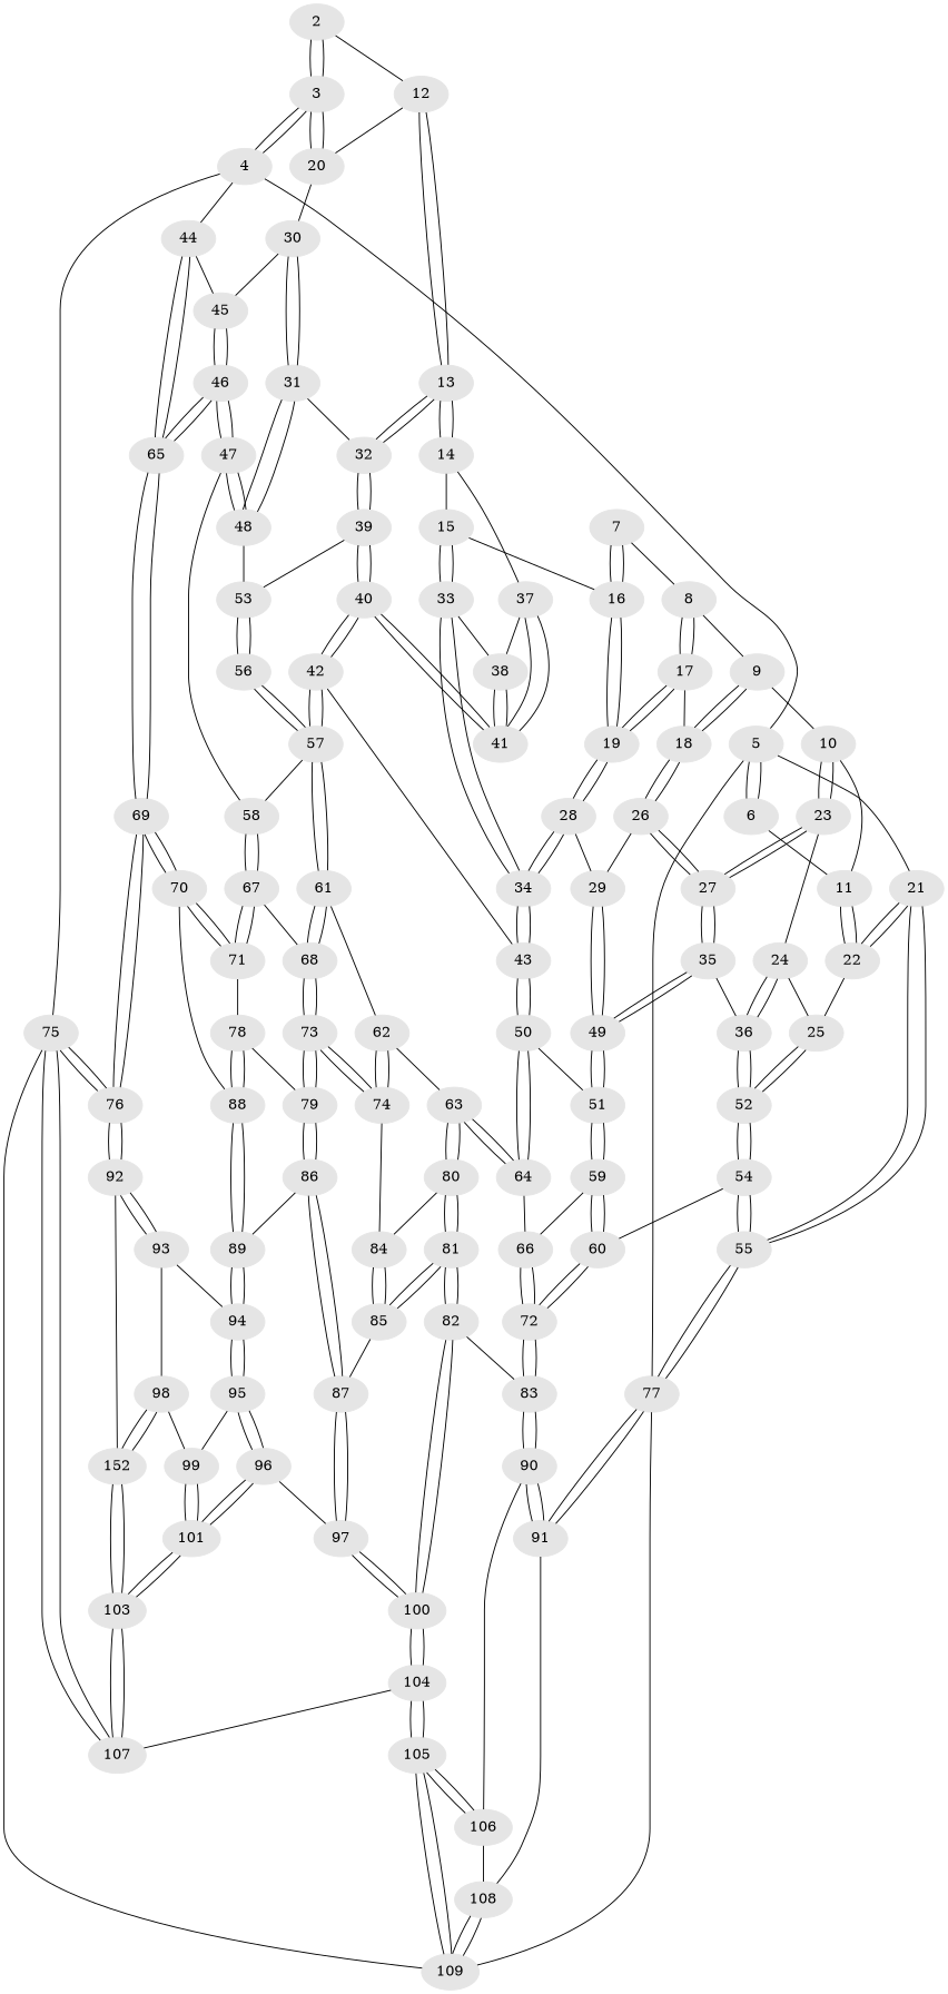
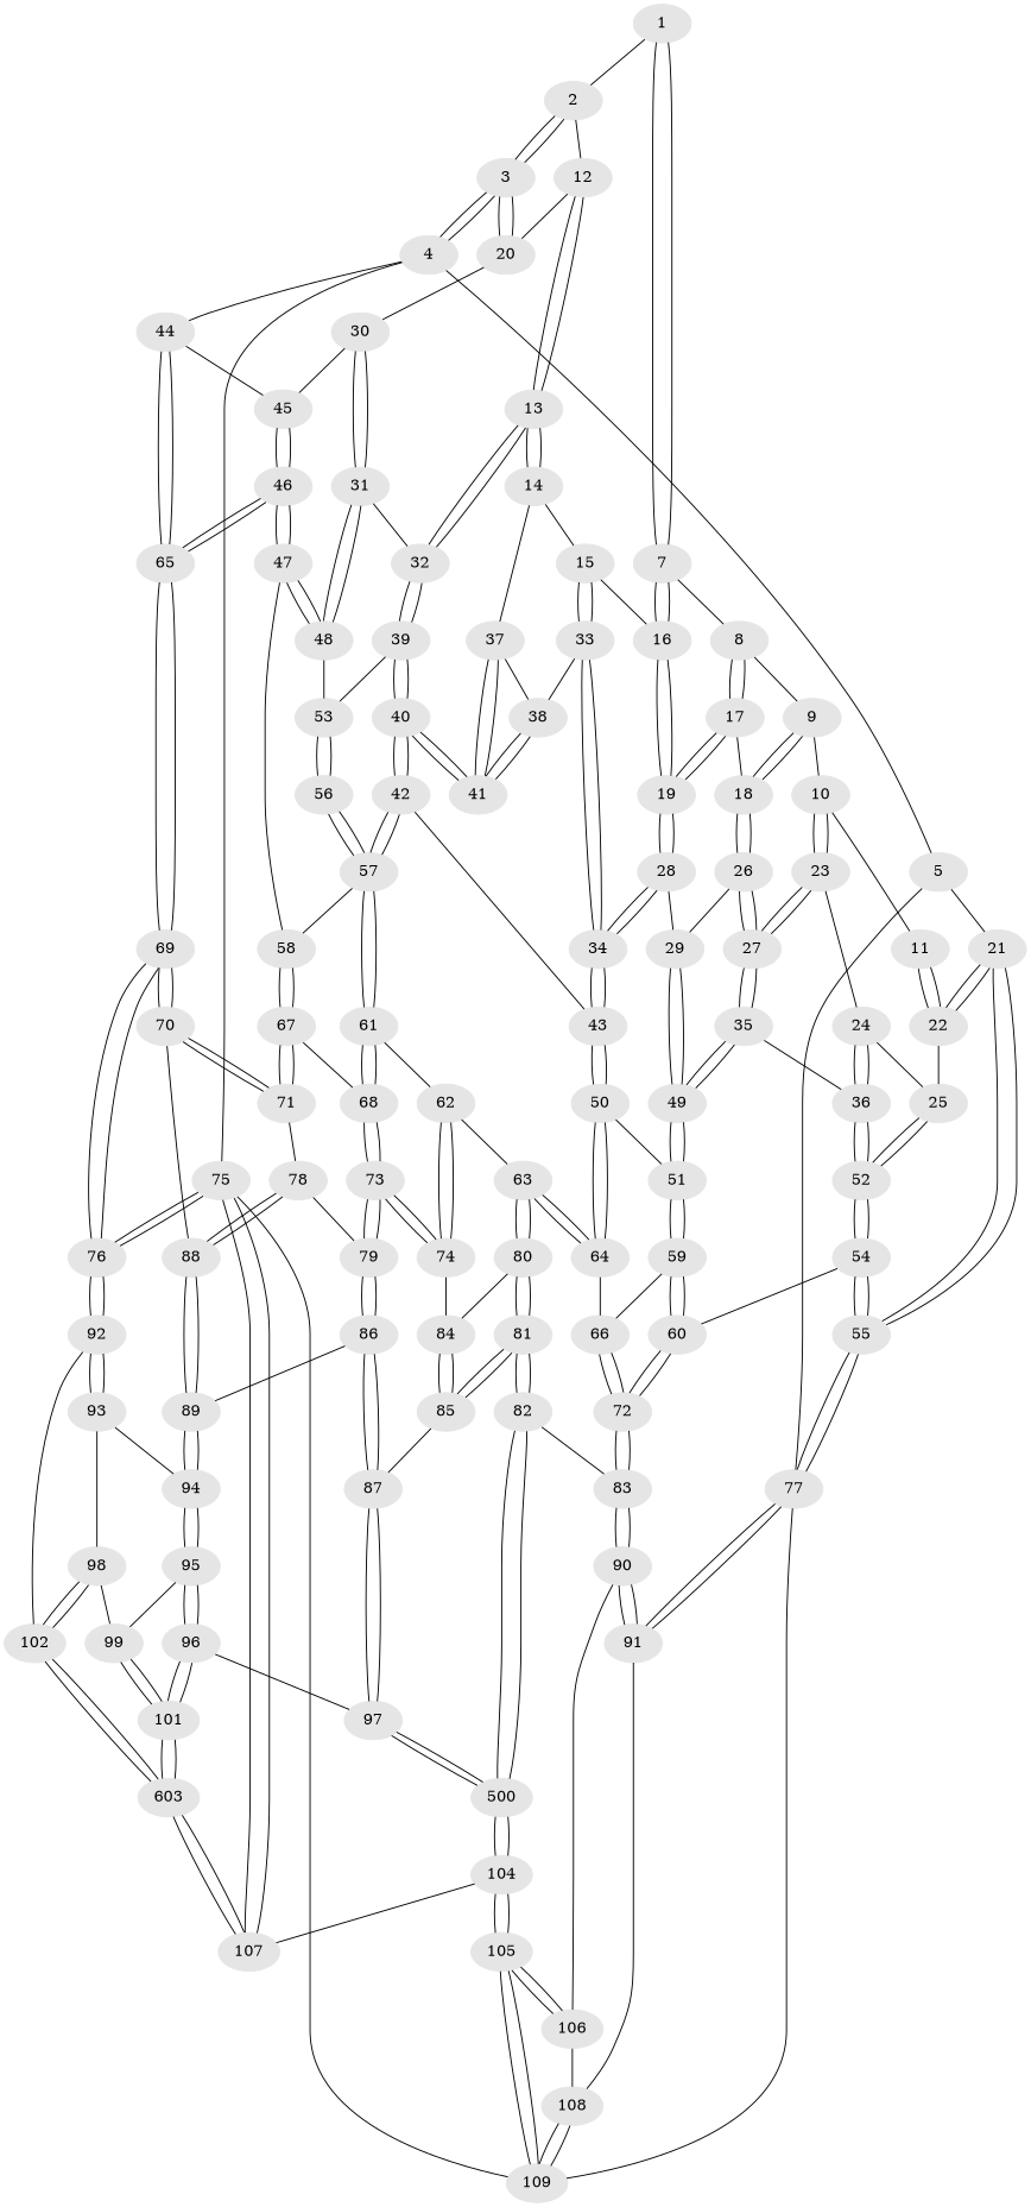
  graph {
    node [color=gray90 style=filled]
+   1
    2
    7
    3
    12
    8
    16
    4
    20
    13
    5
    44
    75
    30
-   6
    21
    77
    45
    65
    76
    107
    109
    11
    22
    55
    91
    9
    17
    19
    10
    18
    23
    26
    24
    27
    25
    14
    32
    15
    37
    39
    33
    38
    41
    34
    28
    29
    31
    52
    36
    35
    54
    49
    43
    51
    48
    46
    53
    40
    50
    42
    56
    57
    58
    61
    64
    69
    47
    67
    59
    66
    60
    72
    62
    68
    71
    83
    63
    74
    73
    80
    84
    81
    70
    78
    79
    88
    92
    89
    90
    86
    85
    93
-   102 [label=152]
+   102
    108
    87
    82
-   100
+   100 [label=500]
    104
    106
    97
    94
    95
    98
-   103
+   103 [label=603]
    99
    96
    101
    105
+   1 -- 2
+   1 -- 7
+   1 -- 7
    2 -- 3
    2 -- 3
    2 -- 12
    7 -- 8
    7 -- 16
    7 -- 16
    3 -- 4
    3 -- 4
    3 -- 20
    3 -- 20
    12 -- 20
    12 -- 13
    12 -- 13
    8 -- 9
    8 -- 17
    8 -- 17
    16 -- 19
    16 -- 19
    4 -- 5
    4 -- 44
    4 -- 75
    20 -- 30
    13 -- 14
    13 -- 14
    13 -- 32
    13 -- 32
-   5 -- 6
-   5 -- 6
    5 -- 21
    5 -- 77
    44 -- 45
    44 -- 65
    44 -- 65
    75 -- 76
    75 -- 76
    75 -- 107
    75 -- 107
    75 -- 109
    30 -- 45
    30 -- 31
    30 -- 31
-   6 -- 11
    21 -- 22
    21 -- 22
    21 -- 55
    21 -- 55
    77 -- 109
    77 -- 91
    77 -- 91
    45 -- 46
    45 -- 46
    65 -- 69
    65 -- 69
    76 -- 92
    76 -- 92
    11 -- 22
    11 -- 22
    22 -- 25
    55 -- 77
    55 -- 77
    91 -- 108
    9 -- 10
    9 -- 18
    9 -- 18
    17 -- 19
    17 -- 19
    17 -- 18
    19 -- 28
    19 -- 28
    10 -- 11
    10 -- 23
    10 -- 23
    18 -- 26
    18 -- 26
    23 -- 24
    23 -- 27
    23 -- 27
    26 -- 27
    26 -- 27
    26 -- 29
    24 -- 25
    24 -- 36
    24 -- 36
    27 -- 35
    27 -- 35
    25 -- 52
    25 -- 52
    14 -- 15
    14 -- 37
    32 -- 39
    32 -- 39
    15 -- 16
    15 -- 33
    15 -- 33
    37 -- 38
    37 -- 41
    37 -- 41
    39 -- 53
    39 -- 40
    39 -- 40
    33 -- 38
    33 -- 34
    33 -- 34
    38 -- 41
    38 -- 41
    34 -- 43
    34 -- 43
    28 -- 34
    28 -- 34
    28 -- 29
    29 -- 49
    29 -- 49
    31 -- 32
    31 -- 48
    31 -- 48
    52 -- 54
    52 -- 54
    36 -- 52
    36 -- 52
    35 -- 36
    35 -- 49
    35 -- 49
    54 -- 55
    54 -- 55
    54 -- 60
    49 -- 51
    49 -- 51
    43 -- 50
    43 -- 50
    51 -- 59
    51 -- 59
    48 -- 53
    46 -- 65
    46 -- 65
    46 -- 47
    46 -- 47
    53 -- 56
    53 -- 56
    40 -- 41
    40 -- 41
    40 -- 42
    40 -- 42
    50 -- 51
    50 -- 64
    50 -- 64
    42 -- 43
    42 -- 57
    42 -- 57
    56 -- 57
    56 -- 57
    57 -- 58
    57 -- 61
    57 -- 61
    58 -- 67
    58 -- 67
    61 -- 62
    61 -- 68
    61 -- 68
    64 -- 66
    69 -- 76
    69 -- 76
    69 -- 70
    69 -- 70
    47 -- 48
    47 -- 48
    47 -- 58
    67 -- 68
    67 -- 71
    67 -- 71
    59 -- 66
    59 -- 60
    59 -- 60
    66 -- 72
    66 -- 72
    60 -- 72
    60 -- 72
    72 -- 83
    72 -- 83
    62 -- 63
    62 -- 74
    62 -- 74
    68 -- 73
    68 -- 73
    71 -- 78
    83 -- 90
    83 -- 90
    63 -- 64
    63 -- 64
    63 -- 80
    63 -- 80
    74 -- 84
    73 -- 74
    73 -- 74
    73 -- 79
    73 -- 79
    80 -- 84
    80 -- 81
    80 -- 81
    84 -- 85
    84 -- 85
    81 -- 85
    81 -- 85
    81 -- 82
    81 -- 82
    70 -- 71
    70 -- 71
    70 -- 88
    78 -- 79
    78 -- 88
    78 -- 88
    79 -- 86
    79 -- 86
    88 -- 89
    88 -- 89
    92 -- 93
    92 -- 93
    92 -- 102
    89 -- 94
    89 -- 94
    90 -- 91
    90 -- 91
    90 -- 106
    86 -- 89
    86 -- 87
    86 -- 87
    85 -- 87
    93 -- 94
    93 -- 98
    102 -- 103
    102 -- 103
    108 -- 109
    108 -- 109
    87 -- 97
    87 -- 97
    82 -- 83
    82 -- 100
    82 -- 100
    100 -- 104
    100 -- 104
    104 -- 107
    104 -- 105
    104 -- 105
    106 -- 108
    97 -- 100
    97 -- 100
    94 -- 95
    94 -- 95
    95 -- 99
    95 -- 96
    95 -- 96
    98 -- 102
    98 -- 102
    98 -- 99
    103 -- 107
    103 -- 107
    99 -- 101
    99 -- 101
    96 -- 97
    96 -- 101
    96 -- 101
    101 -- 103
    101 -- 103
    105 -- 109
    105 -- 109
    105 -- 106
    105 -- 106
  }
